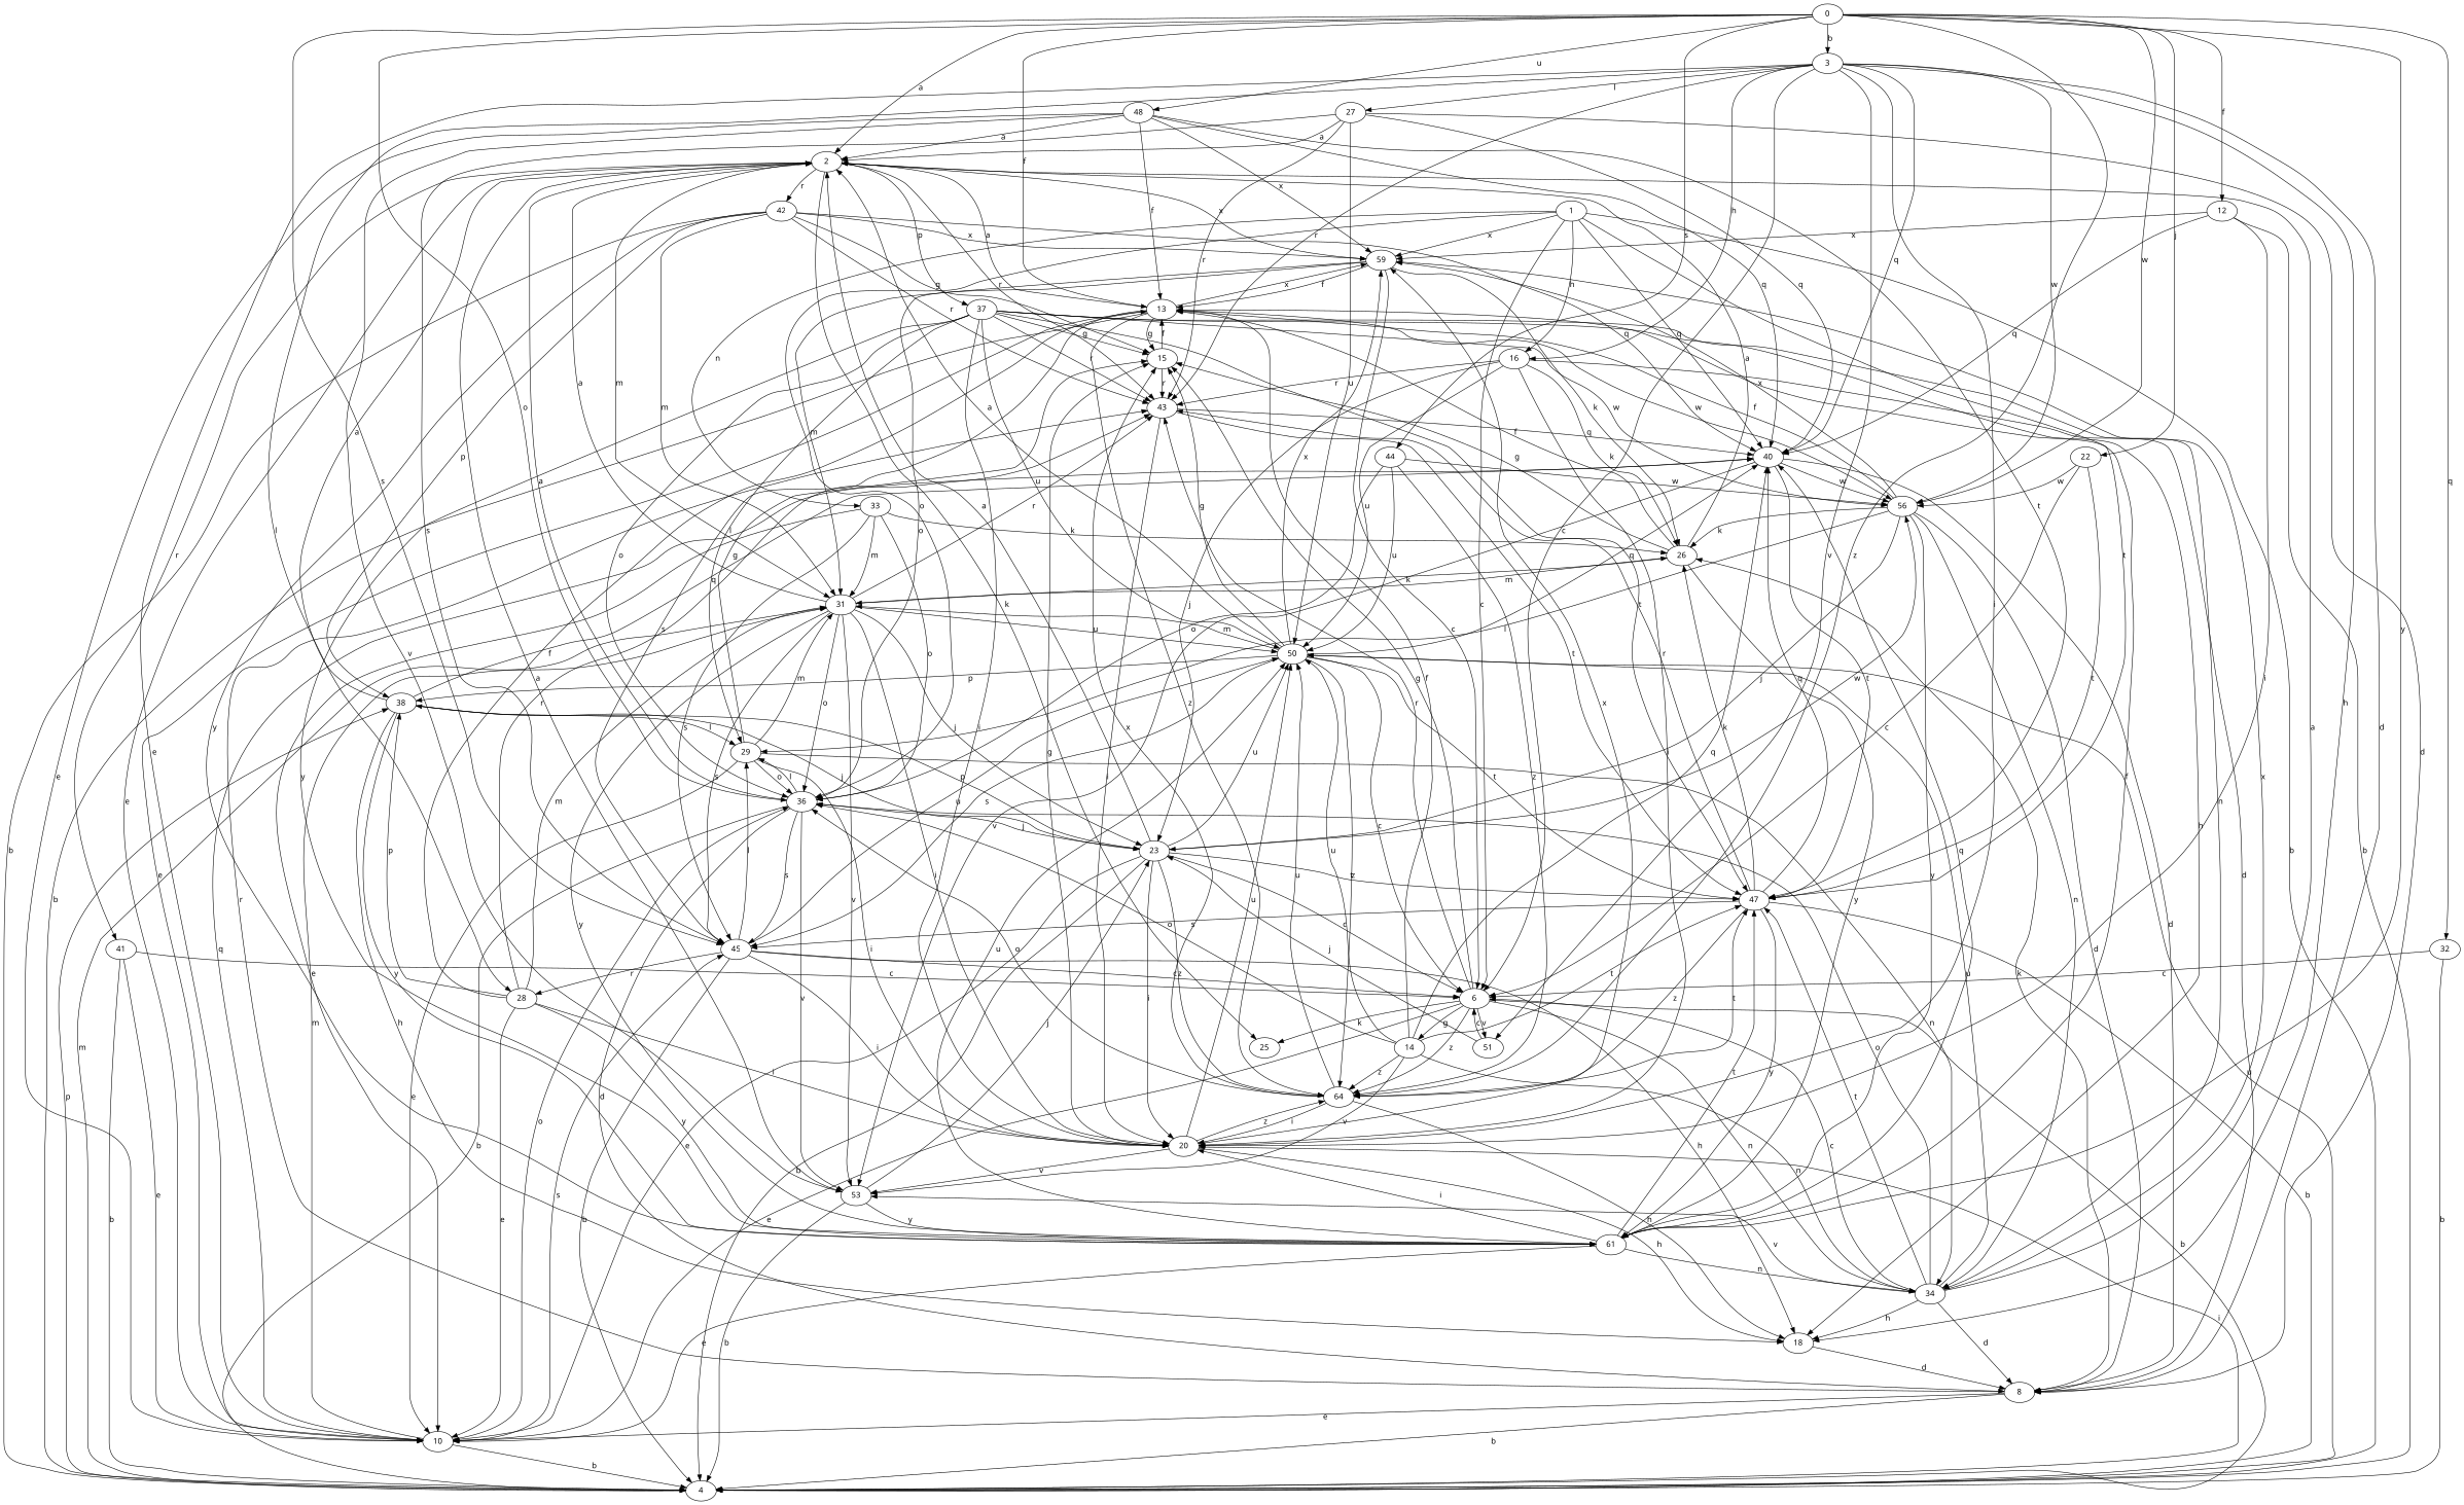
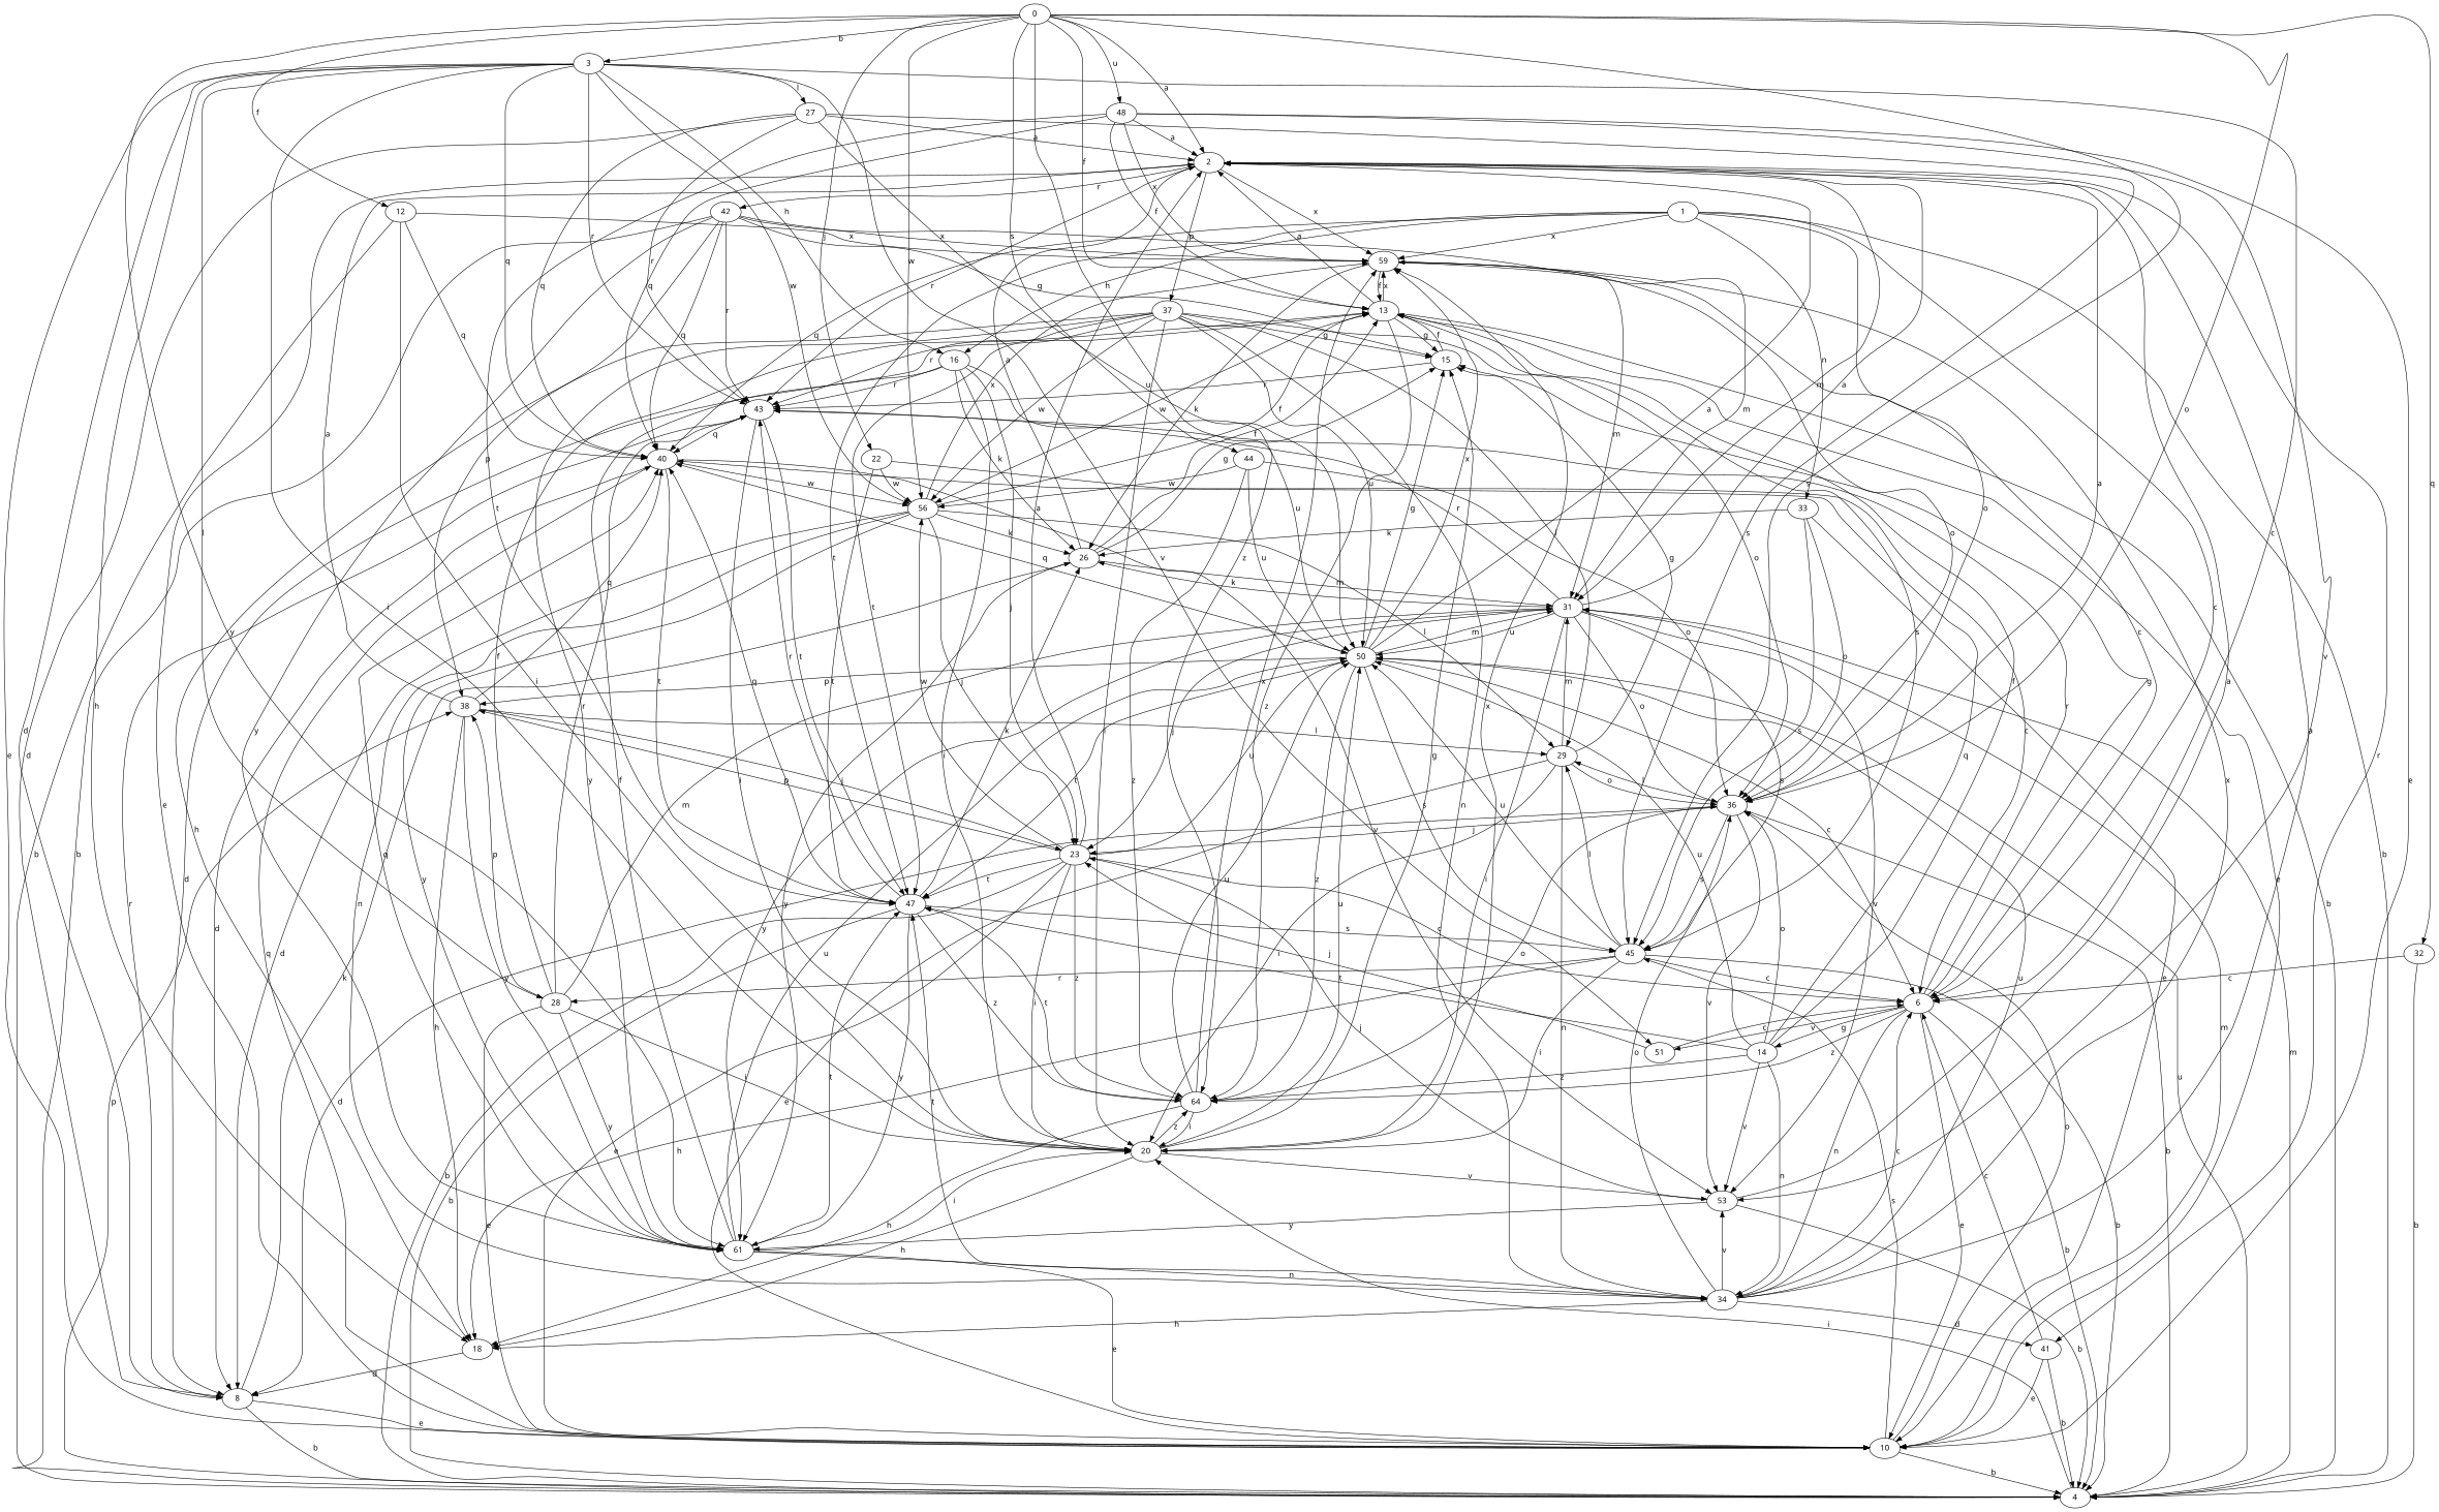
  strict digraph {
    fontname="Noto Sans"
    node [fontname="Noto Sans"]
    edge [fontname="Noto Sans"]
    0
    2
    3
    12
    13
    22
    36
    n8 [label=32]
    44
    45
    48
    56
    61
    64
    59
    10
-   25
    31
    37
    41
    42
    43
    6
    16
    40
    8
    18
    20
    27
    28
    51
    4
    15
    47
    53
    23
    29
    50
    34
    26
    1
    33
    38
    14
    0 -> 2 [label=a]
    0 -> 3 [label=b]
    0 -> 12 [label=f]
    0 -> 13 [label=f]
    0 -> 22 [label=j]
    0 -> 36 [label=o]
    0 -> n8 [label=q]
    0 -> 44 [label=s]
    0 -> 45 [label=s]
    0 -> 48 [label=u]
    0 -> 56 [label=w]
    0 -> 61 [label=y]
    0 -> 64 [label=z]
    2 -> 59 [label=x]
    2 -> 10 [label=e]
-   2 -> 25 [label=k]
    2 -> 31 [label=m]
    2 -> 37 [label=p]
    2 -> 41 [label=r]
    2 -> 42 [label=r]
    2 -> 43 [label=r]
    3 -> 56 [label=w]
    3 -> 10 [label=e]
    3 -> 43 [label=r]
    3 -> 6 [label=c]
    3 -> 16 [label=h]
    3 -> 40 [label=q]
    3 -> 8 [label=d]
    3 -> 18 [label=h]
    3 -> 20 [label=i]
    3 -> 27 [label=l]
    3 -> 28 [label=l]
    3 -> 51 [label=v]
    12 -> 59 [label=x]
    12 -> 40 [label=q]
    12 -> 20 [label=i]
    12 -> 4 [label=b]
    13 -> 2 [label=a]
    13 -> 45 [label=s]
    13 -> 56 [label=w]
    13 -> 64 [label=z]
    13 -> 59 [label=x]
    13 -> 10 [label=e]
    13 -> 4 [label=b]
    13 -> 15 [label=g]
    22 -> 56 [label=w]
    22 -> 6 [label=c]
    22 -> 47 [label=t]
    36 -> 2 [label=a]
    36 -> 45 [label=s]
    36 -> 8 [label=d]
    36 -> 4 [label=b]
    36 -> 53 [label=v]
    36 -> 23 [label=j]
    36 -> 29 [label=l]
    n8 -> 6 [label=c]
    n8 -> 4 [label=b]
    44 -> 36 [label=o]
    44 -> 56 [label=w]
    44 -> 64 [label=z]
    44 -> 50 [label=u]
    45 -> 6 [label=c]
    45 -> 18 [label=h]
    45 -> 20 [label=i]
    45 -> 28 [label=r]
    45 -> 4 [label=b]
    45 -> 29 [label=l]
    45 -> 50 [label=u]
    48 -> 2 [label=a]
    48 -> 13 [label=f]
    48 -> 59 [label=x]
    48 -> 10 [label=e]
    48 -> 40 [label=q]
    48 -> 47 [label=t]
    48 -> 53 [label=v]
    56 -> 13 [label=f]
    56 -> 61 [label=y]
    56 -> 59 [label=x]
    56 -> 8 [label=d]
    56 -> 23 [label=j]
    56 -> 29 [label=l]
    56 -> 34 [label=n]
    56 -> 26 [label=k]
    61 -> 13 [label=f]
    61 -> 10 [label=e]
    61 -> 40 [label=q]
    61 -> 20 [label=i]
    61 -> 47 [label=t]
    61 -> 50 [label=u]
    61 -> 34 [label=n]
    64 -> 36 [label=o]
-   64 -> 15 [label=x]
+   64 -> 59 [label=x]
    64 -> 18 [label=h]
    64 -> 20 [label=i]
    64 -> 47 [label=t]
    64 -> 50 [label=u]
    59 -> 13 [label=f]
    59 -> 36 [label=o]
    59 -> 31 [label=m]
    59 -> 6 [label=c]
    59 -> 26 [label=k]
    10 -> 36 [label=o]
    10 -> 45 [label=s]
    10 -> 31 [label=m]
    10 -> 40 [label=q]
    10 -> 4 [label=b]
    31 -> 2 [label=a]
    31 -> 36 [label=o]
    31 -> 45 [label=s]
    31 -> 61 [label=y]
    31 -> 43 [label=r]
    31 -> 20 [label=i]
    31 -> 53 [label=v]
    31 -> 23 [label=j]
    31 -> 50 [label=u]
    31 -> 26 [label=k]
    37 -> 36 [label=o]
    37 -> 56 [label=w]
    37 -> 61 [label=y]
    37 -> 43 [label=r]
    37 -> 18 [label=h]
    37 -> 20 [label=i]
    37 -> 15 [label=g]
    37 -> 47 [label=t]
    37 -> 29 [label=l]
    37 -> 50 [label=u]
    37 -> 34 [label=n]
    41 -> 10 [label=e]
    41 -> 6 [label=c]
    41 -> 4 [label=b]
    42 -> 61 [label=y]
    42 -> 59 [label=x]
    42 -> 31 [label=m]
    42 -> 43 [label=r]
    42 -> 40 [label=q]
    42 -> 4 [label=b]
    42 -> 15 [label=g]
    42 -> 38 [label=p]
    43 -> 40 [label=q]
    43 -> 20 [label=i]
    43 -> 47 [label=t]
    6 -> 64 [label=z]
    6 -> 10 [label=e]
-   6 -> 25 [label=k]
    6 -> 43 [label=r]
    6 -> 51 [label=v]
    6 -> 4 [label=b]
    6 -> 15 [label=g]
    6 -> 34 [label=n]
    6 -> 14 [label=g]
    16 -> 43 [label=r]
    16 -> 8 [label=d]
    16 -> 20 [label=i]
    16 -> 23 [label=j]
    16 -> 50 [label=u]
    16 -> 26 [label=k]
    40 -> 56 [label=w]
    40 -> 8 [label=d]
    40 -> 47 [label=t]
    40 -> 53 [label=v]
    8 -> 10 [label=e]
    8 -> 43 [label=r]
    8 -> 4 [label=b]
    8 -> 26 [label=k]
    18 -> 8 [label=d]
    20 -> 64 [label=z]
    20 -> 59 [label=x]
    20 -> 18 [label=h]
    20 -> 15 [label=g]
    20 -> 53 [label=v]
    20 -> 50 [label=u]
    27 -> 2 [label=a]
    27 -> 45 [label=s]
    27 -> 43 [label=r]
    27 -> 40 [label=q]
    27 -> 8 [label=d]
    27 -> 50 [label=u]
    28 -> 13 [label=f]
    28 -> 61 [label=y]
    28 -> 10 [label=e]
    28 -> 31 [label=m]
    28 -> 43 [label=r]
    28 -> 20 [label=i]
    28 -> 38 [label=p]
    51 -> 6 [label=c]
    51 -> 23 [label=j]
    4 -> 31 [label=m]
    4 -> 20 [label=i]
    4 -> 50 [label=u]
    4 -> 38 [label=p]
    15 -> 13 [label=f]
    15 -> 43 [label=r]
    47 -> 45 [label=s]
    47 -> 61 [label=y]
    47 -> 64 [label=z]
    47 -> 43 [label=r]
    47 -> 40 [label=q]
    47 -> 4 [label=b]
    47 -> 26 [label=k]
    53 -> 2 [label=a]
    53 -> 61 [label=y]
    53 -> 4 [label=b]
    53 -> 23 [label=j]
    23 -> 2 [label=a]
    23 -> 56 [label=w]
    23 -> 64 [label=z]
    23 -> 10 [label=e]
    23 -> 6 [label=c]
    23 -> 20 [label=i]
    23 -> 4 [label=b]
    23 -> 47 [label=t]
    23 -> 50 [label=u]
    23 -> 38 [label=p]
    29 -> 36 [label=o]
    29 -> 10 [label=e]
    29 -> 31 [label=m]
    29 -> 20 [label=i]
    29 -> 15 [label=g]
    29 -> 34 [label=n]
    50 -> 2 [label=a]
    50 -> 45 [label=s]
    50 -> 64 [label=z]
    50 -> 59 [label=x]
    50 -> 31 [label=m]
    50 -> 6 [label=c]
    50 -> 40 [label=q]
    50 -> 15 [label=g]
    50 -> 47 [label=t]
    50 -> 38 [label=p]
    34 -> 2 [label=a]
    34 -> 36 [label=o]
    34 -> 59 [label=x]
    34 -> 6 [label=c]
-   34 -> 8 [label=d]
+   34 -> 41 [label=d]
    34 -> 18 [label=h]
    34 -> 47 [label=t]
    34 -> 53 [label=v]
    34 -> 50 [label=u]
    26 -> 2 [label=a]
    26 -> 13 [label=f]
    26 -> 61 [label=y]
    26 -> 31 [label=m]
    26 -> 15 [label=g]
    1 -> 36 [label=o]
    1 -> 59 [label=x]
    1 -> 6 [label=c]
    1 -> 16 [label=h]
    1 -> 40 [label=q]
    1 -> 4 [label=b]
    1 -> 47 [label=t]
    1 -> 33 [label=n]
    33 -> 36 [label=o]
    33 -> 45 [label=s]
    33 -> 10 [label=e]
-   33 -> 31 [label=m]
    33 -> 26 [label=k]
    38 -> 2 [label=a]
    38 -> 61 [label=y]
    38 -> 40 [label=q]
    38 -> 18 [label=h]
    38 -> 23 [label=j]
    38 -> 29 [label=l]
    14 -> 13 [label=f]
    14 -> 36 [label=o]
    14 -> 64 [label=z]
    14 -> 40 [label=q]
    14 -> 47 [label=t]
    14 -> 53 [label=v]
    14 -> 50 [label=u]
    14 -> 34 [label=n]
  }
